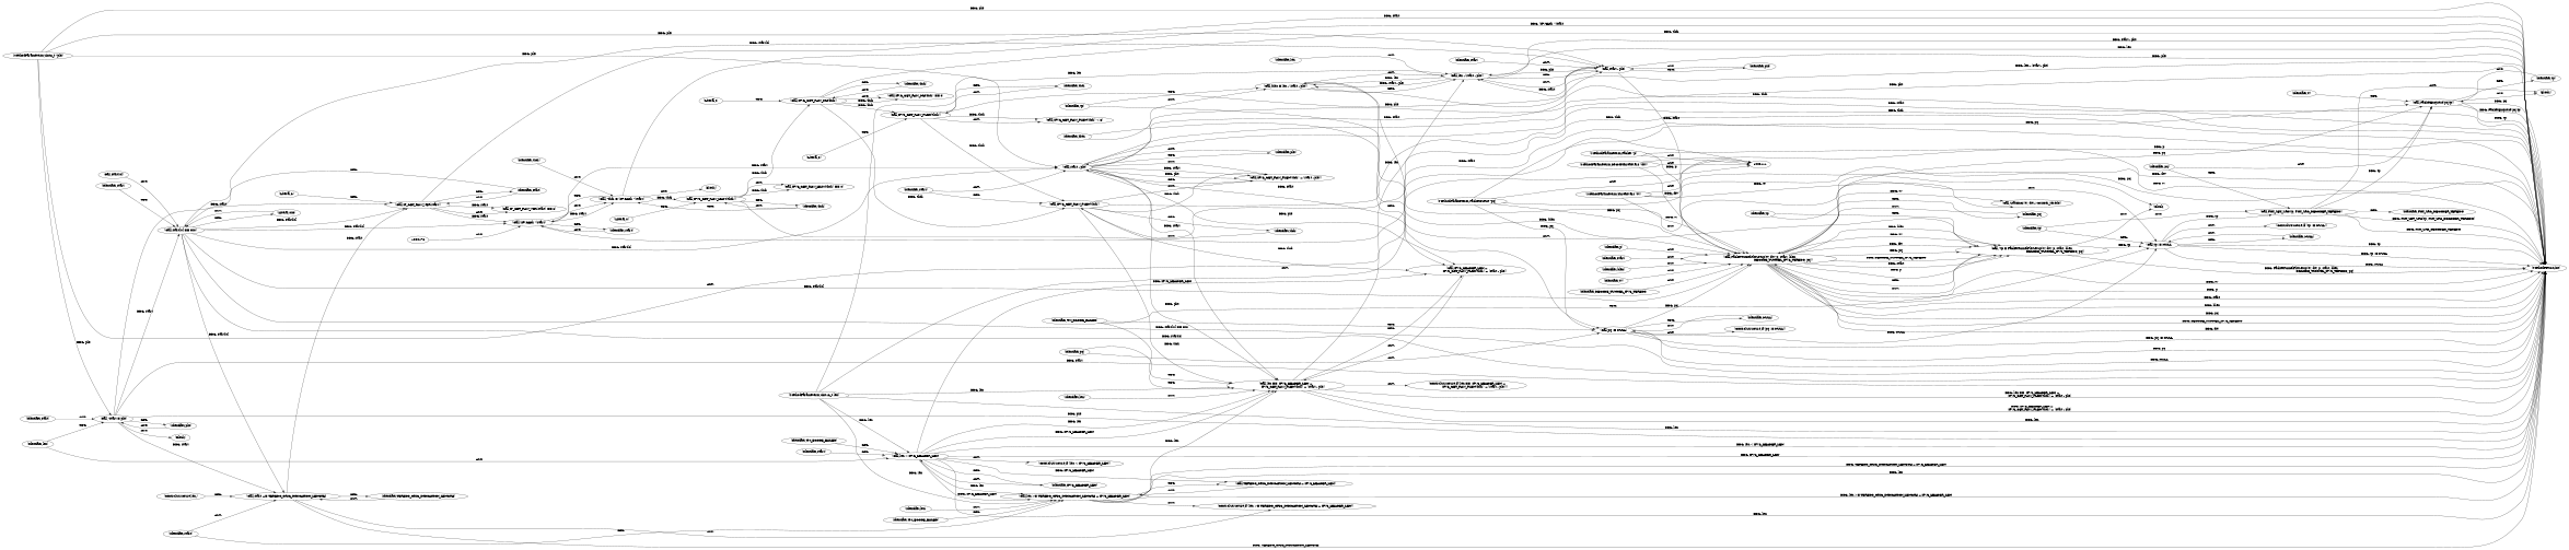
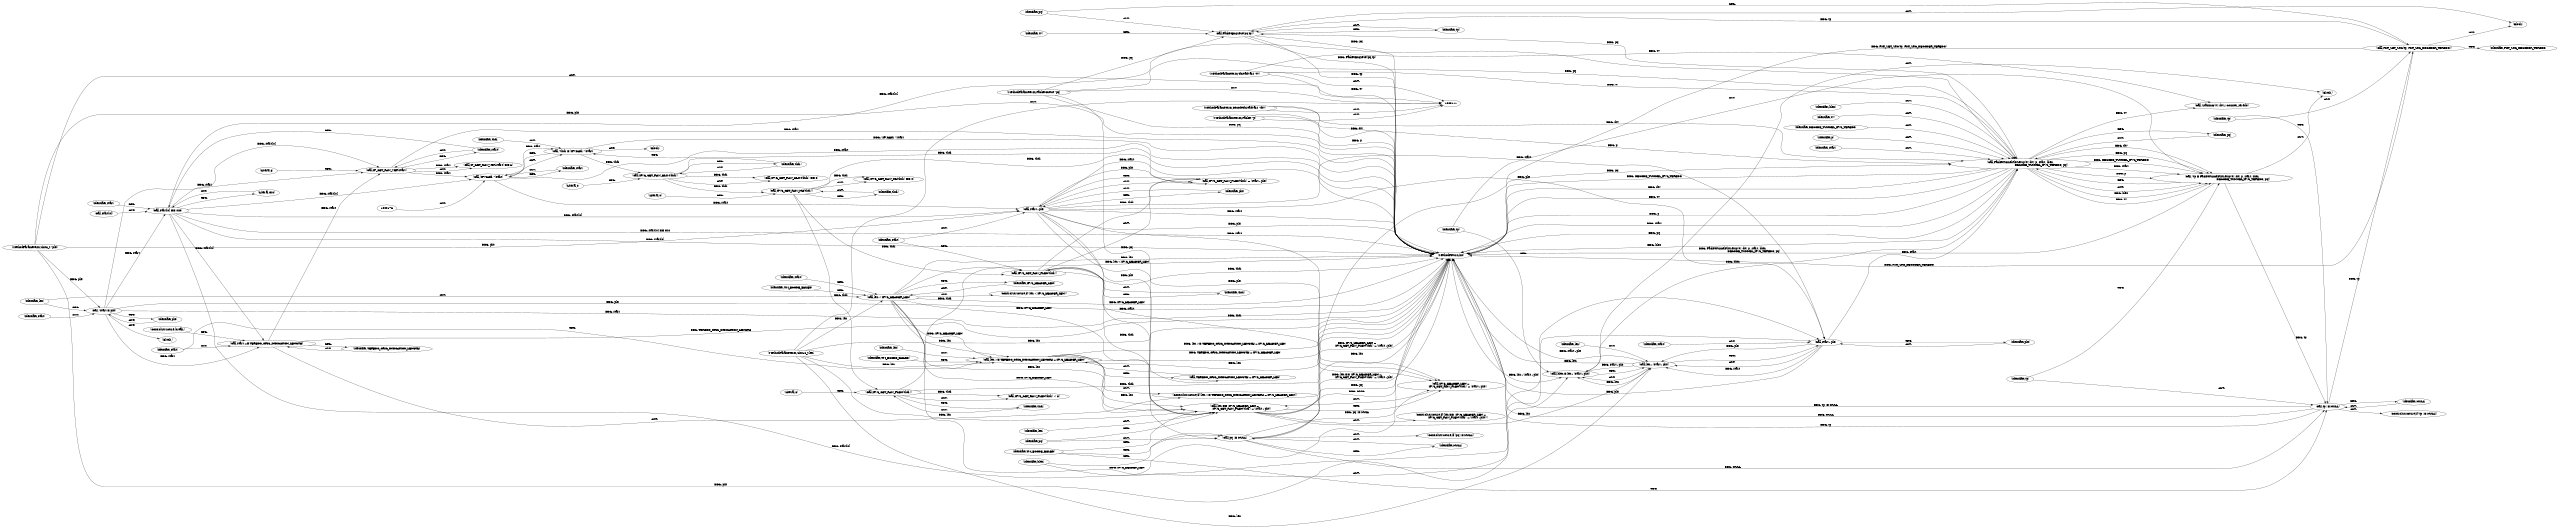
  digraph {
    rankdir=LR
    n1 [label="(Call,PacketEnqueue(pq,tp))"]
    n2 [label="(Identifier,tp)"]
    n3 [label="(MethodReturn,int)"]
    n4 [label="(Block,)"]
    n5 [label="(Call,PacketTunnelPktSetup(tv, dtv, p, start, blen,\n                                                  DECODE_TUNNEL_IPV6_TEREDO, pq))"]
    n6 [label="(Call,*tp = PacketTunnelPktSetup(tv, dtv, p, start, blen,\n                                                  DECODE_TUNNEL_IPV6_TEREDO, pq))"]
    n7 [label="(Identifier,pq)"]
    n8 [label="(Call,StatsIncr(tv, dtv->counter_teredo))"]
    n9 [label="(Block,)"]
    n10 [label="(Call,tp != NULL)"]
    n11 [label="(MethodParameterIn,ThreadVars *tv)"]
    1000111
    n13 [label="(MethodParameterIn,DecodeThreadVars *dtv)"]
    n14 [label="(MethodParameterIn,Packet *p)"]
    n15 [label="(Call,start[0] == 0x0)"]
    n16 [label="(Call,start - pkt)"]
    n17 [label="(Call,start - pkt)"]
    n18 [label="(Call,(IPV6Hdr *)start)"]
    n19 [label="(Call,IP_GET_RAW_VER(start))"]
    n20 [label="(Call,start += TEREDO_ORIG_INDICATION_LENGTH)"]
    n21 [label="(Literal,0x0)"]
    n22 [label="(Call,len - (start - pkt))"]
    n23 [label="(Identifier,pkt)"]
    n24 [label="(Call,len ==  IPV6_HEADER_LEN +\n                 IPV6_GET_RAW_PLEN(thdr) + (start - pkt))"]
    n25 [label="(Identifier,pkt)"]
    n26 [label="(Call,IPV6_HEADER_LEN +\n                 IPV6_GET_RAW_PLEN(thdr) + (start - pkt))"]
    n27 [label="(Call,IPV6_GET_RAW_PLEN(thdr) + (start - pkt))"]
    n28 [label="(Call,*thdr = (IPV6Hdr *)start)"]
    n29 [label="(Identifier,start)"]
    n30 [label="(Identifier,start)"]
    n31 [label="(Call,IP_GET_RAW_VER(start) == 6)"]
    n32 [label="(ControlStructure,if (len >= TEREDO_ORIG_INDICATION_LENGTH + IPV6_HEADER_LEN))"]
    n33 [label="(Identifier,TEREDO_ORIG_INDICATION_LENGTH)"]
    n34 [label="(Call,*start = pkt)"]
    n35 [label="(Identifier,pkt)"]
    n36 [label="(Block,)"]
    n37 [label="(MethodParameterIn,uint8_t *pkt)"]
    n38 [label="(Call,blen = len - (start - pkt))"]
    n39 [label="(ControlStructure,if (len ==  IPV6_HEADER_LEN +\n                 IPV6_GET_RAW_PLEN(thdr) + (start - pkt)))"]
    n40 [label="(Call,IPV6_GET_RAW_HLIM(thdr))"]
    n41 [label="(Block,)"]
    n42 [label="(Call,len < IPV6_HEADER_LEN)"]
    n43 [label="(Call,len >= TEREDO_ORIG_INDICATION_LENGTH + IPV6_HEADER_LEN)"]
    n44 [label="(Identifier,IPV6_HEADER_LEN)"]
    n45 [label="(ControlStructure,if (len < IPV6_HEADER_LEN))"]
    n46 [label="(Call,TEREDO_ORIG_INDICATION_LENGTH + IPV6_HEADER_LEN)"]
    n47 [label="(MethodParameterIn,uint16_t len)"]
    n48 [label="(Call,IPV6_GET_RAW_PLEN(thdr))"]
    n49 [label="(Identifier,thdr)"]
    n50 [label="(Call,IPV6_GET_RAW_NH(thdr))"]
    n51 [label="(Call,IPV6_GET_RAW_PLEN(thdr))"]
    n52 [label="(Identifier,thdr)"]
    n53 [label="(Call,IPV6_GET_RAW_NH(thdr) == 0)"]
    n54 [label="(Call,IPV6_GET_RAW_PLEN(thdr) < 8)"]
    n55 [label="(Identifier,thdr)"]
    n56 [label="(Call,IPV6_GET_RAW_HLIM(thdr) == 0)"]
    n57 [label="(Identifier,thdr)"]
    n58 [label="(Call,pq != NULL)"]
    n59 [label="(Identifier,NULL)"]
    n60 [label="(ControlStructure,if (pq != NULL))"]
    n61 [label="(Call,PKT_SET_SRC(tp, PKT_SRC_DECODER_TEREDO))"]
    n62 [label="(Identifier,NULL)"]
    n63 [label="(ControlStructure,if (tp != NULL))"]
    n64 [label="(MethodParameterIn,PacketQueue *pq)"]
    n65 [label="(Identifier,PKT_SRC_DECODER_TEREDO)"]
    n66 [label="(Identifier,len)"]
    n67 [label="(Identifier,tp)"]
    n68 [label="(Identifier,blen)"]
    n69 [label="(Identifier,start)"]
    n70 [label="(Identifier,TM_ECODE_FAILED)"]
    n71 [label="(Identifier,len)"]
    n72 [label="(Identifier,start)"]
    n73 [label="(Identifier,tv)"]
    n74 [label="(Identifier,start)"]
    n75 [label="(Literal,0)"]
    n76 [label="(Call,start[0])"]
    n77 [label="(Identifier,thdr)"]
-   n78 [label="(ControlStructure,len;)"]
+   n78 [label="(ControlStructure,break;)"]
    n79 [label="(Identifier,blen)"]
    n80 [label="(Identifier,tp)"]
    n81 [label="(Identifier,DECODE_TUNNEL_IPV6_TEREDO)"]
    n82 [label="(Identifier,start)"]
    n83 [label="(Identifier,start)"]
    n84 [label="(Identifier,len)"]
    n85 [label="(Identifier,TM_ECODE_FAILED)"]
    n86 [label="(Literal,0)"]
    n87 [label="(Identifier,pq)"]
    n88 [label="(Identifier,tp)"]
    n89 [label="(Identifier,TM_ECODE_FAILED)"]
    n90 [label="(Identifier,start)"]
    n91 [label="(Literal,6)"]
    n92 [label="(Identifier,pq)"]
    n93 [label="(Literal,8)"]
    n94 [label="(Identifier,len)"]
    n95 [label="(Identifier,p)"]
    n96 [label="(Identifier,tv)"]
    n97 [label="(Identifier,start)"]
    1000176
    n1 -> n2 [label="CFG: "]
    n1 -> n3 [label="DDG: pq"]
    n1 -> n3 [label="DDG: PacketEnqueue(pq,tp)"]
    n1 -> n3 [label="DDG: tp"]
    n1 -> n4 [label="AST: "]
    n2 -> n1 [label="AST: "]
    n5 -> n1 [label="DDG: pq"]
    n5 -> n3 [label="DDG: DECODE_TUNNEL_IPV6_TEREDO"]
    n5 -> n3 [label="DDG: dtv"]
    n5 -> n3 [label="DDG: tv"]
    n5 -> n3 [label="DDG: p"]
    n5 -> n3 [label="DDG: start"]
    n5 -> n3 [label="DDG: pq"]
    n5 -> n3 [label="DDG: blen"]
    n5 -> n6 [label="AST: "]
    n5 -> n6 [label="DDG: blen"]
    n5 -> n6 [label="DDG: tv"]
    n5 -> n6 [label="DDG: dtv"]
    n5 -> n6 [label="DDG: pq"]
    n5 -> n6 [label="DDG: DECODE_TUNNEL_IPV6_TEREDO"]
    n5 -> n6 [label="DDG: start"]
    n5 -> n6 [label="DDG: p"]
    n5 -> n7 [label="CFG: "]
    n5 -> n8 [label="DDG: tv"]
    n6 -> n3 [label="DDG: PacketTunnelPktSetup(tv, dtv, p, start, blen,\n                                                  DECODE_TUNNEL_IPV6_TEREDO, pq)"]
    n6 -> n5 [label="CFG: "]
    n6 -> n9 [label="AST: "]
    n6 -> n10 [label="DDG: tp"]
    n7 -> n5 [label="AST: "]
    n10 -> n3 [label="DDG: NULL"]
    n10 -> n3 [label="DDG: tp"]
    n10 -> n3 [label="DDG: tp != NULL"]
    n10 -> n61 [label="DDG: tp"]
    n10 -> n62 [label="CFG: "]
    n10 -> n63 [label="AST: "]
    n11 -> n3 [label="DDG: tv"]
    n11 -> n5 [label="DDG: tv"]
    n11 -> n8 [label="DDG: tv"]
    n11 -> 1000111 [label="AST: "]
    n13 -> n3 [label="DDG: dtv"]
    n13 -> n5 [label="DDG: dtv"]
    n13 -> 1000111 [label="AST: "]
    n14 -> n3 [label="DDG: p"]
    n14 -> n5 [label="DDG: p"]
    n14 -> 1000111 [label="AST: "]
    n15 -> n3 [label="DDG: start[0] == 0x0"]
    n15 -> n3 [label="DDG: start[0]"]
    n15 -> n5 [label="DDG: start[0]"]
    n15 -> n16 [label="DDG: start[0]"]
    n15 -> n17 [label="DDG: start[0]"]
    n15 -> n18 [label="DDG: start[0]"]
    n15 -> n19 [label="DDG: start[0]"]
    n15 -> n20 [label="DDG: start[0]"]
    n15 -> n21 [label="CFG: "]
    n16 -> n3 [label="DDG: pkt"]
    n16 -> n5 [label="DDG: start"]
    n16 -> n22 [label="AST: "]
    n16 -> n22 [label="DDG: start"]
    n16 -> n22 [label="DDG: pkt"]
    n16 -> n23 [label="CFG: "]
    n17 -> n3 [label="DDG: start"]
    n17 -> n3 [label="DDG: pkt"]
    n17 -> n16 [label="DDG: start"]
    n17 -> n16 [label="DDG: pkt"]
    n17 -> n24 [label="DDG: start"]
    n17 -> n24 [label="DDG: pkt"]
    n17 -> n25 [label="CFG: "]
    n17 -> n26 [label="DDG: start"]
    n17 -> n26 [label="DDG: pkt"]
    n17 -> n27 [label="AST: "]
    n17 -> n27 [label="DDG: start"]
    n17 -> n27 [label="DDG: pkt"]
    n18 -> n3 [label="DDG: start"]
    n18 -> n17 [label="DDG: start"]
    n18 -> n28 [label="AST: "]
    n18 -> n28 [label="DDG: start"]
    n18 -> n29 [label="CFG: "]
    n19 -> n3 [label="DDG: start"]
    n19 -> n18 [label="DDG: start"]
    n19 -> n30 [label="CFG: "]
    n19 -> n31 [label="AST: "]
    n19 -> n31 [label="DDG: start"]
    n20 -> n3 [label="DDG: TEREDO_ORIG_INDICATION_LENGTH"]
    n20 -> n19 [label="DDG: start"]
    n20 -> n32 [label="AST: "]
    n20 -> n33 [label="CFG: "]
    n21 -> n15 [label="AST: "]
    n22 -> n3 [label="DDG: start - pkt"]
    n22 -> n3 [label="DDG: len"]
    n22 -> n16 [label="CFG: "]
    n22 -> n38 [label="AST: "]
    n22 -> n38 [label="DDG: len"]
    n22 -> n38 [label="DDG: start - pkt"]
    n23 -> n16 [label="AST: "]
    n24 -> n3 [label="DDG: IPV6_HEADER_LEN +\n                 IPV6_GET_RAW_PLEN(thdr) + (start - pkt)"]
    n24 -> n3 [label="DDG: len"]
    n24 -> n3 [label="DDG: len ==  IPV6_HEADER_LEN +\n                 IPV6_GET_RAW_PLEN(thdr) + (start - pkt)"]
    n24 -> n22 [label="DDG: len"]
    n24 -> n26 [label="CFG: "]
    n24 -> n39 [label="AST: "]
    n25 -> n17 [label="AST: "]
    n26 -> n24 [label="AST: "]
    n27 -> n17 [label="CFG: "]
    n28 -> n3 [label="DDG: (IPV6Hdr *)start"]
    n28 -> n18 [label="CFG: "]
    n28 -> n40 [label="DDG: thdr"]
    n28 -> n41 [label="AST: "]
    n29 -> n18 [label="AST: "]
    n30 -> n15 [label="CFG: "]
    n30 -> n19 [label="AST: "]
    n33 -> n20 [label="AST: "]
    n34 -> n3 [label="DDG: start"]
    n34 -> n3 [label="DDG: pkt"]
    n34 -> n15 [label="DDG: start"]
    n34 -> n19 [label="DDG: start"]
    n34 -> n20 [label="DDG: start"]
    n34 -> n35 [label="CFG: "]
    n34 -> n36 [label="AST: "]
    n35 -> n34 [label="AST: "]
    n37 -> n3 [label="DDG: pkt"]
    n37 -> 1000111 [label="AST: "]
    n37 -> n16 [label="DDG: pkt"]
    n37 -> n17 [label="DDG: pkt"]
    n37 -> n34 [label="DDG: pkt"]
-   n38 -> n3 [label="DDG: len - (start - pkt)"]
+   n3 -> n38 [label="DDG: len - (start - pkt)"]
    n38 -> n5 [label="DDG: blen"]
    n38 -> n9 [label="AST: "]
    n38 -> n22 [label="CFG: "]
    n40 -> n3 [label="DDG: thdr"]
    n40 -> n50 [label="DDG: thdr"]
    n40 -> n56 [label="AST: "]
    n40 -> n56 [label="DDG: thdr"]
    n40 -> n57 [label="CFG: "]
    n42 -> n3 [label="DDG: len"]
    n42 -> n3 [label="DDG: len < IPV6_HEADER_LEN"]
    n42 -> n3 [label="DDG: IPV6_HEADER_LEN"]
    n42 -> n24 [label="DDG: len"]
    n42 -> n24 [label="DDG: IPV6_HEADER_LEN"]
    n42 -> n26 [label="DDG: IPV6_HEADER_LEN"]
    n42 -> n43 [label="DDG: len"]
    n42 -> n43 [label="DDG: IPV6_HEADER_LEN"]
    n42 -> n44 [label="CFG: "]
    n42 -> n45 [label="AST: "]
    n42 -> n46 [label="DDG: IPV6_HEADER_LEN"]
    n43 -> n3 [label="DDG: len"]
    n43 -> n3 [label="DDG: len >= TEREDO_ORIG_INDICATION_LENGTH + IPV6_HEADER_LEN"]
    n43 -> n3 [label="DDG: TEREDO_ORIG_INDICATION_LENGTH + IPV6_HEADER_LEN"]
    n43 -> n24 [label="DDG: len"]
    n43 -> n32 [label="AST: "]
    n43 -> n46 [label="CFG: "]
    n44 -> n42 [label="AST: "]
    n46 -> n43 [label="AST: "]
    n47 -> n3 [label="DDG: len"]
    n47 -> 1000111 [label="AST: "]
    n47 -> n22 [label="DDG: len"]
    n47 -> n24 [label="DDG: len"]
    n47 -> n42 [label="DDG: len"]
    n47 -> n43 [label="DDG: len"]
    n48 -> n3 [label="DDG: thdr"]
    n48 -> n24 [label="DDG: thdr"]
    n48 -> n26 [label="DDG: thdr"]
    n48 -> n27 [label="AST: "]
    n48 -> n27 [label="DDG: thdr"]
    n48 -> n49 [label="CFG: "]
    n49 -> n48 [label="AST: "]
    n50 -> n3 [label="DDG: thdr"]
    n50 -> n48 [label="DDG: thdr"]
    n50 -> n51 [label="DDG: thdr"]
    n50 -> n52 [label="CFG: "]
    n50 -> n53 [label="AST: "]
    n50 -> n53 [label="DDG: thdr"]
    n51 -> n3 [label="DDG: thdr"]
    n51 -> n48 [label="DDG: thdr"]
    n51 -> n54 [label="AST: "]
    n51 -> n54 [label="DDG: thdr"]
    n51 -> n55 [label="CFG: "]
    n52 -> n50 [label="AST: "]
    n55 -> n51 [label="AST: "]
    n57 -> n28 [label="CFG: "]
    n57 -> n40 [label="AST: "]
    n58 -> n3 [label="DDG: NULL"]
    n58 -> n3 [label="DDG: pq != NULL"]
    n58 -> n3 [label="DDG: pq"]
    n58 -> n5 [label="DDG: pq"]
    n58 -> n10 [label="DDG: NULL"]
    n58 -> n59 [label="CFG: "]
    n58 -> n60 [label="AST: "]
    n59 -> n58 [label="AST: "]
    n61 -> n1 [label="DDG: tp"]
    n61 -> n3 [label="DDG: PKT_SRC_DECODER_TEREDO"]
    n61 -> n3 [label="DDG: PKT_SET_SRC(tp, PKT_SRC_DECODER_TEREDO)"]
    n61 -> n4 [label="AST: "]
    n61 -> n65 [label="CFG: "]
    n62 -> n10 [label="AST: "]
    n64 -> n1 [label="DDG: pq"]
    n64 -> n3 [label="DDG: pq"]
    n64 -> n5 [label="DDG: pq"]
    n64 -> 1000111 [label="AST: "]
    n64 -> n58 [label="DDG: pq"]
    n66 -> n24 [label="AST: "]
    n67 -> n6 [label="CFG: "]
    n67 -> n10 [label="AST: "]
    n68 -> n5 [label="AST: "]
    n69 -> n42 [label="CFG: "]
    n70 -> n43 [label="CFG: "]
    n71 -> n22 [label="AST: "]
    n72 -> n20 [label="AST: "]
    n72 -> n43 [label="CFG: "]
    n73 -> n5 [label="AST: "]
    n74 -> n17 [label="AST: "]
    n74 -> n48 [label="CFG: "]
    n75 -> n40 [label="CFG: "]
    n76 -> n15 [label="AST: "]
    n77 -> n28 [label="AST: "]
    n78 -> n20 [label="CFG: "]
    n79 -> n38 [label="AST: "]
    n79 -> n58 [label="CFG: "]
    n80 -> n6 [label="AST: "]
    n80 -> n38 [label="CFG: "]
    n81 -> n5 [label="AST: "]
    n82 -> n15 [label="CFG: "]
    n83 -> n34 [label="AST: "]
    n84 -> n34 [label="CFG: "]
    n84 -> n42 [label="AST: "]
    n85 -> n42 [label="CFG: "]
    n86 -> n50 [label="CFG: "]
    n87 -> n24 [label="CFG: "]
    n87 -> n58 [label="AST: "]
    n88 -> n10 [label="CFG: "]
    n88 -> n61 [label="AST: "]
    n89 -> n10 [label="CFG: "]
    n89 -> n24 [label="CFG: "]
    n89 -> n58 [label="CFG: "]
    n90 -> n16 [label="AST: "]
    n91 -> n19 [label="CFG: "]
    n92 -> n1 [label="AST: "]
    n92 -> n61 [label="CFG: "]
    n93 -> n51 [label="CFG: "]
    n94 -> n43 [label="AST: "]
    n95 -> n5 [label="AST: "]
    n96 -> n1 [label="CFG: "]
    n97 -> n5 [label="AST: "]
    1000176 -> n18 [label="AST: "]
  }
